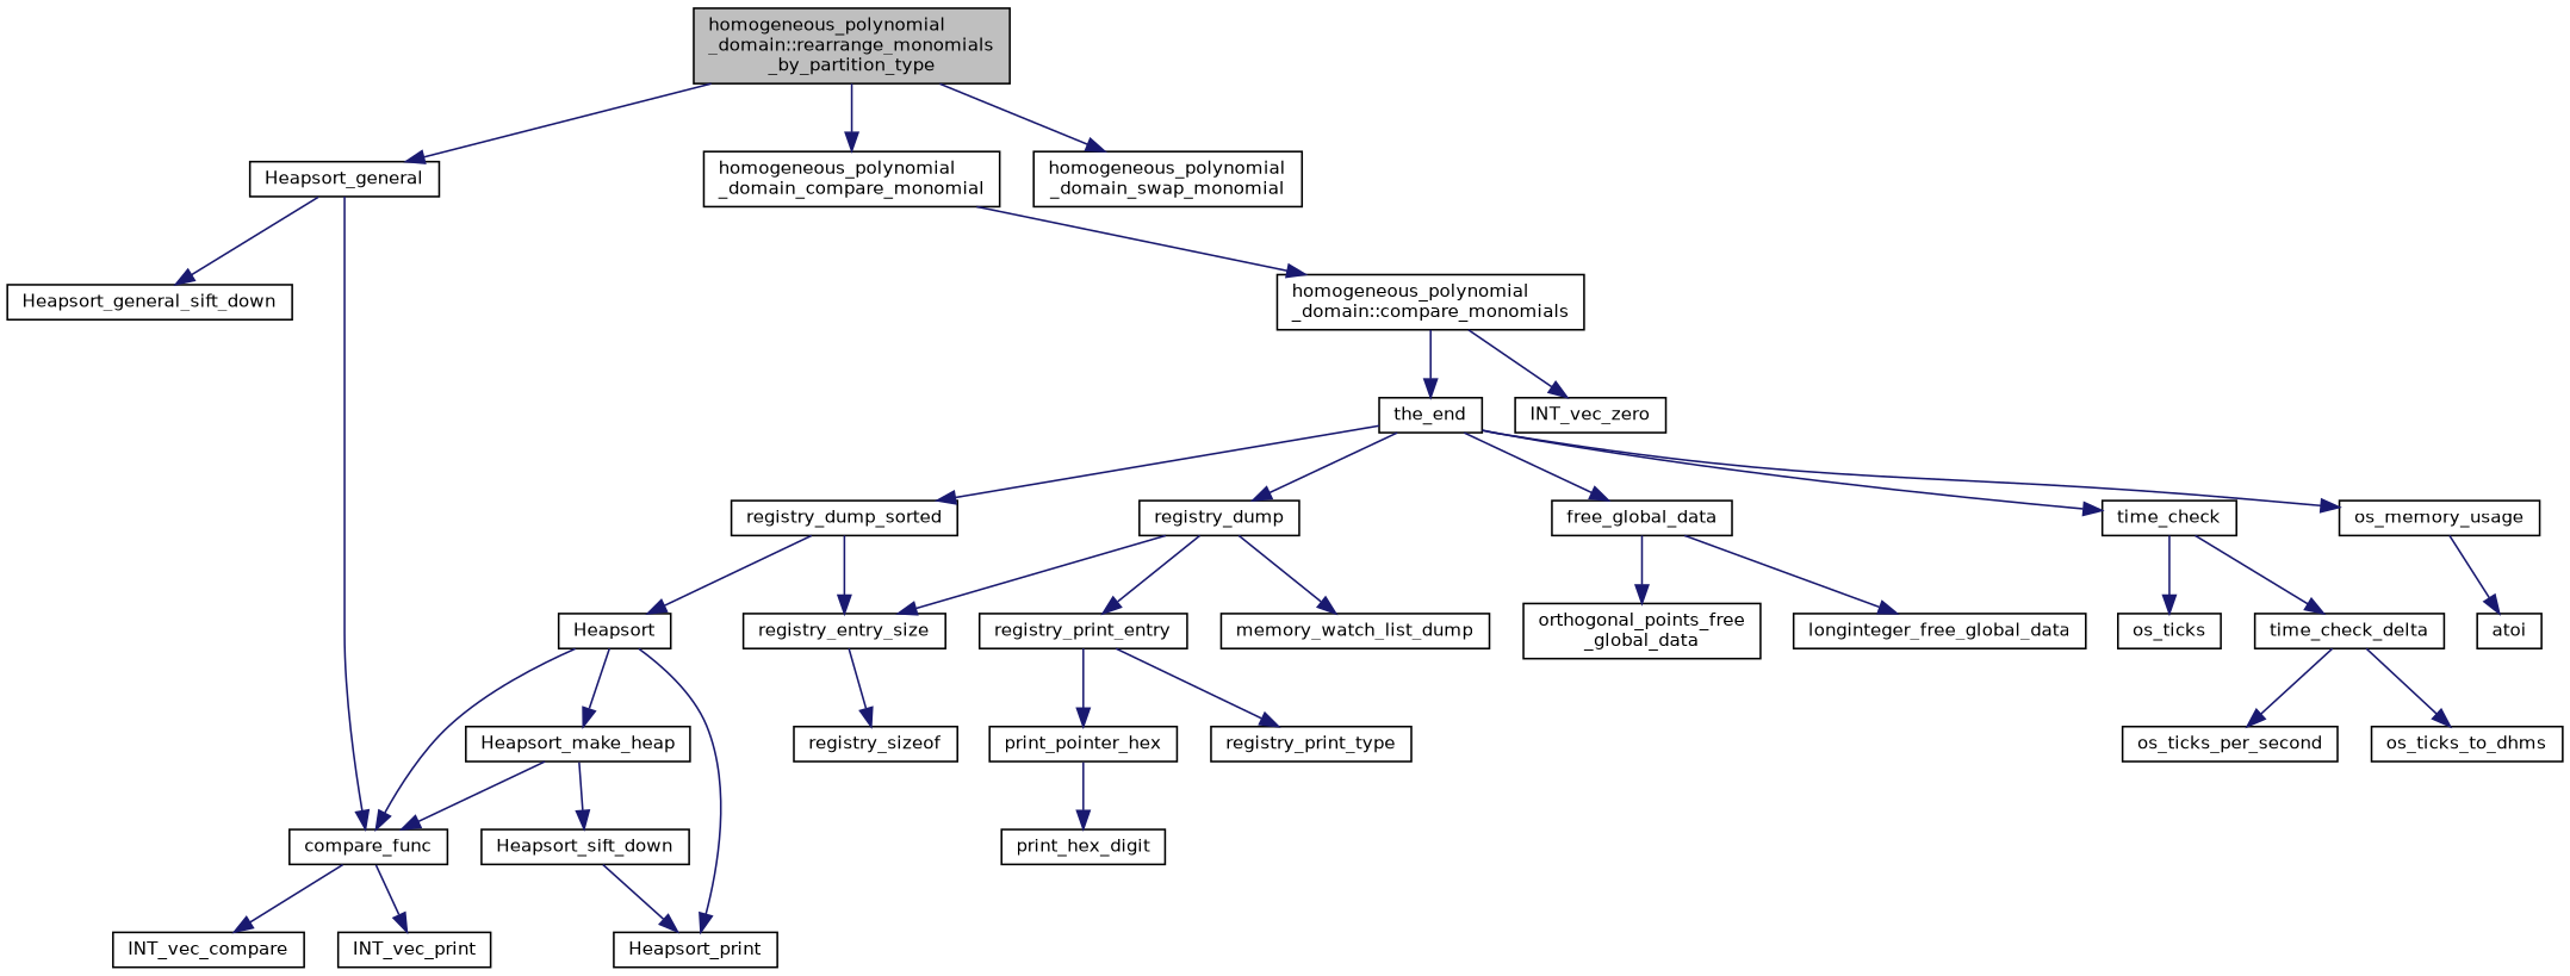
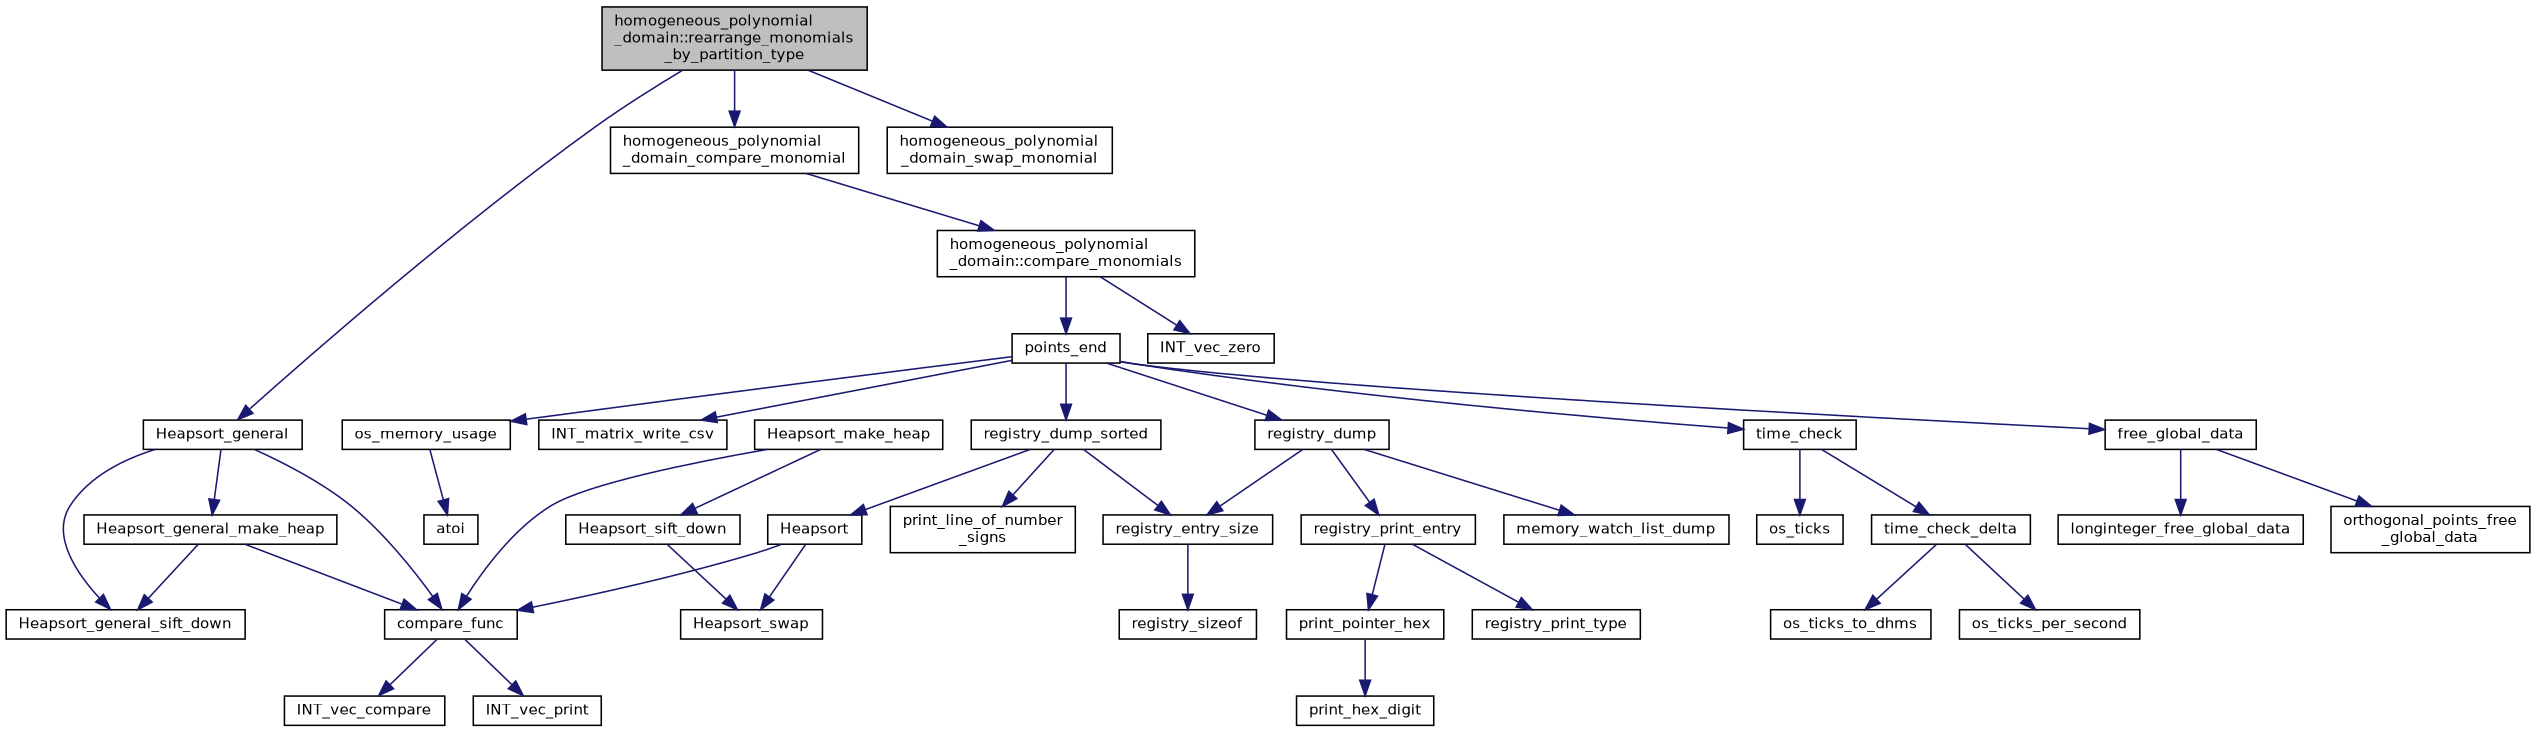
  digraph {
    rankdir=TB
    node [color=black fillcolor=white fontname=Helvetica fontsize=10 shape=record style=filled]
    edge [color=midnightblue fontname=Helvetica fontsize=10 labelfontname=Helvetica labelfontsize=10 style=solid]
    n1 [fillcolor=grey75 fontcolor=black height=0.2 label="homogeneous_polynomial\l_domain::rearrange_monomials\l_by_partition_type" width=0.4]
    n2 [height=0.2 label=Heapsort_general width=0.4]
    n3 [height=0.2 label="homogeneous_polynomial\l_domain_compare_monomial" width=0.4]
    n4 [height=0.2 label="homogeneous_polynomial\l_domain_swap_monomial" width=0.4]
+   n5 [height=0.2 label=Heapsort_general_make_heap width=0.4]
    n6 [height=0.2 label=Heapsort_general_sift_down width=0.4]
    n7 [height=0.2 label=compare_func width=0.4]
    n8 [height=0.2 label="homogeneous_polynomial\l_domain::compare_monomials" width=0.4]
    n9 [height=0.2 label=INT_vec_compare width=0.4]
    n10 [height=0.2 label=INT_vec_print width=0.4]
    n11 [height=0.2 label=INT_vec_zero width=0.4]
-   n12 [height=0.2 label=the_end width=0.4]
+   n12 [height=0.2 label=points_end width=0.4]
    n13 [height=0.2 label=free_global_data width=0.4]
    n14 [height=0.2 label=registry_dump width=0.4]
    n15 [height=0.2 label=registry_dump_sorted width=0.4]
    n16 [height=0.2 label=time_check width=0.4]
    n17 [height=0.2 label=os_memory_usage width=0.4]
+   n18 [height=0.2 label=INT_matrix_write_csv width=0.4]
    n19 [height=0.2 label="orthogonal_points_free\l_global_data" width=0.4]
    n20 [height=0.2 label=longinteger_free_global_data width=0.4]
    n21 [height=0.2 label=registry_print_entry width=0.4]
    n22 [height=0.2 label=registry_entry_size width=0.4]
    n23 [height=0.2 label=memory_watch_list_dump width=0.4]
+   n24 [height=0.2 label="print_line_of_number\l_signs" width=0.4]
    n25 [height=0.2 label=Heapsort width=0.4]
    n26 [height=0.2 label=os_ticks width=0.4]
    n27 [height=0.2 label=time_check_delta width=0.4]
    n28 [height=0.2 label=atoi width=0.4]
    n29 [height=0.2 label=print_pointer_hex width=0.4]
    n30 [height=0.2 label=registry_print_type width=0.4]
    n31 [height=0.2 label=registry_sizeof width=0.4]
    n32 [height=0.2 label=print_hex_digit width=0.4]
    n33 [height=0.2 label=Heapsort_make_heap width=0.4]
-   n34 [height=0.2 label=Heapsort_print width=0.4]
+   n34 [height=0.2 label=Heapsort_swap width=0.4]
    n35 [height=0.2 label=Heapsort_sift_down width=0.4]
    n36 [height=0.2 label=os_ticks_per_second width=0.4]
    n37 [height=0.2 label=os_ticks_to_dhms width=0.4]
    n1 -> n2
    n1 -> n3
    n1 -> n4
+   n2 -> n5
    n2 -> n6
    n2 -> n7
    n3 -> n8
+   n5 -> n6
+   n5 -> n7
    n7 -> n9
    n7 -> n10
    n8 -> n11
    n8 -> n12
    n12 -> n13
    n12 -> n14
    n12 -> n15
    n12 -> n16
    n12 -> n17
+   n12 -> n18
    n13 -> n19
    n13 -> n20
    n14 -> n21
    n14 -> n22
    n14 -> n23
    n15 -> n22
+   n15 -> n24
    n15 -> n25
    n16 -> n26
    n16 -> n27
    n17 -> n28
    n21 -> n29
    n21 -> n30
    n22 -> n31
    n25 -> n7
-   n25 -> n33
    n25 -> n34
    n27 -> n36
    n27 -> n37
    n29 -> n32
    n33 -> n7
    n33 -> n35
    n35 -> n34
  }
